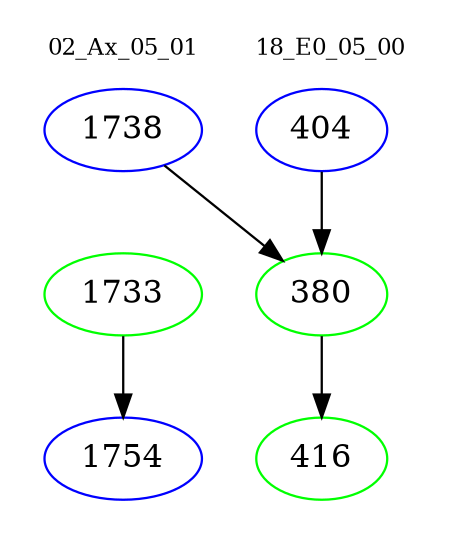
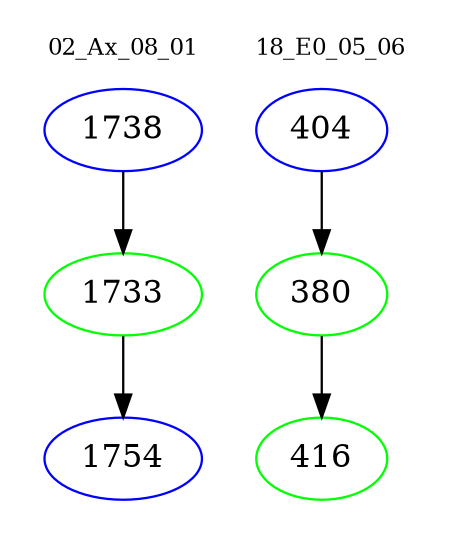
  digraph {
    node [color=blue]
    edge [color=black]
    n1 [label=1738]
    n2 [color=green label=1733]
    n3 [label=1754]
    n4 [label=404]
    n5 [color=green label=380]
    n6 [color=green label=416]
    subgraph cluster_1 {
      color=white
      fontsize=10
-     label="02_Ax_05_01"
+     label="02_Ax_08_01"
      n1
      n2
      n3
    }
    subgraph cluster_2 {
      color=white
      fontsize=10
-     label="18_E0_05_00"
+     label="18_E0_05_06"
      n4
      n5
      n6
    }
-   n1 -> n5
+   n1 -> n2
    n2 -> n3
    n4 -> n5
    n5 -> n6
  }
